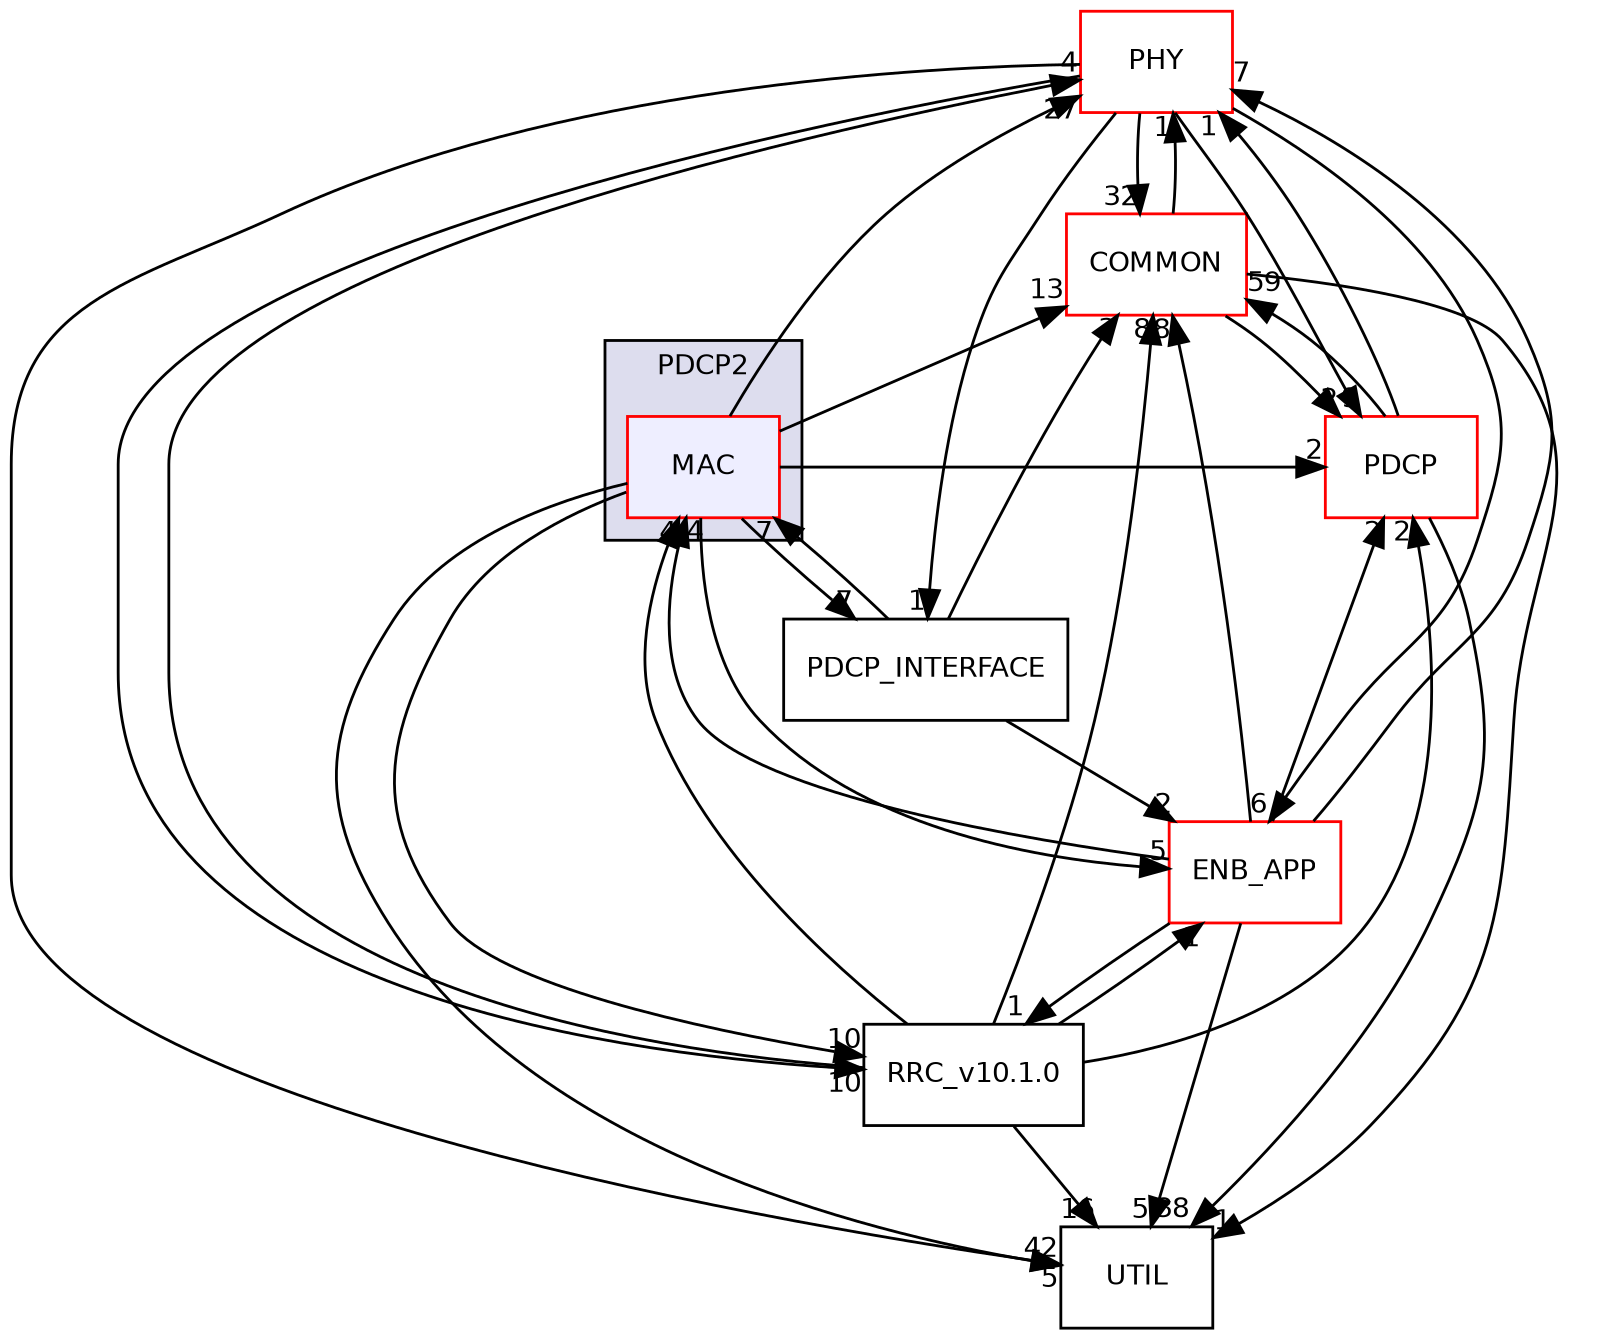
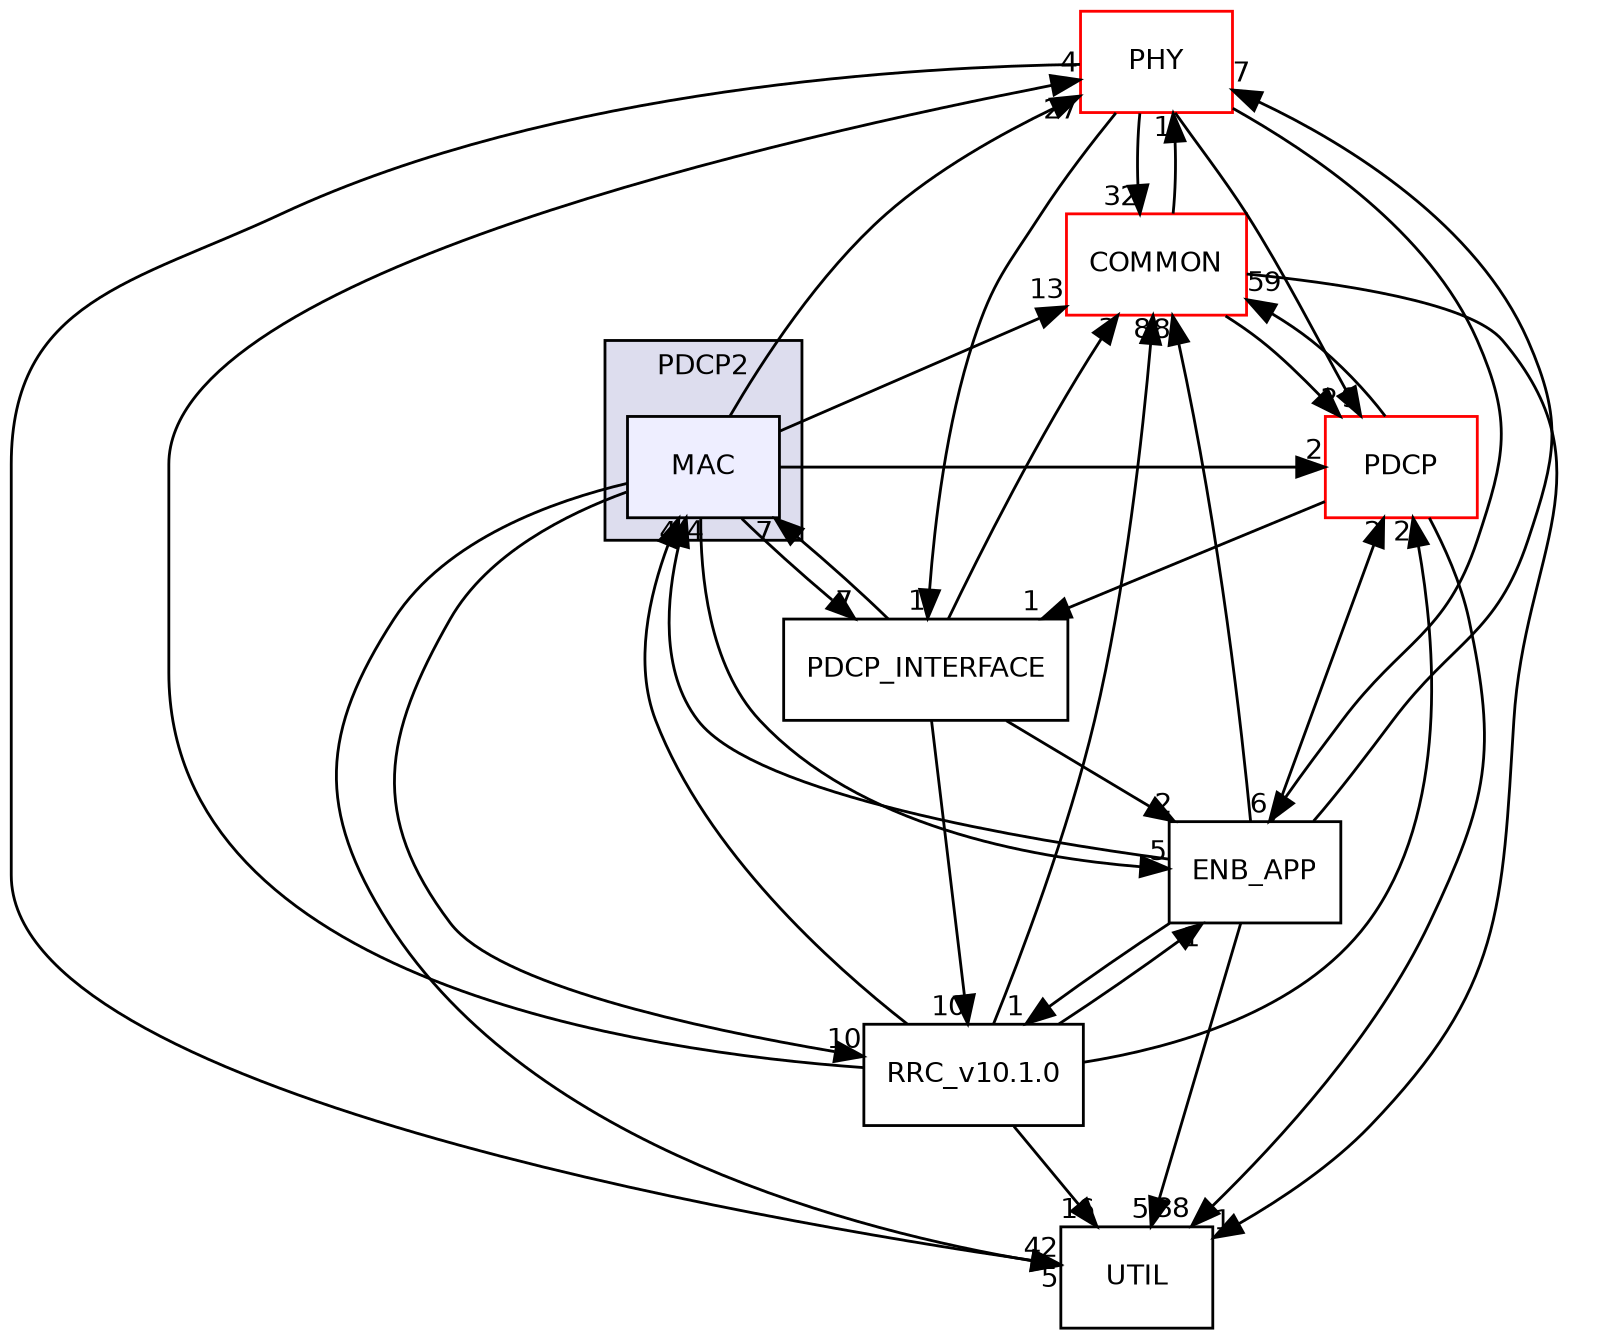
  digraph {
    compound=true
    node [fillcolor=white fontname=Helvetica fontsize=10 shape=box style=filled color=red]
    edge [headlabel=1 labeldistance=1.5 labelfontname=Helvetica labelfontsize=10]
-   n1 [fillcolor="#eeeeff" label=MAC pencolor=black]
+   n1 [fillcolor="#eeeeff" label=MAC pencolor=black color=""]
    n2 [label=PHY]
    n3 [color=black label=UTIL]
    n4 [label=COMMON fillcolor="" style=""]
    n5 [label="RRC_v10.1.0" fillcolor="" style="" color=""]
    n6 [label=PDCP_INTERFACE fillcolor="" style="" color=""]
    n7 [label=PDCP]
-   n8 [label=ENB_APP]
+   n8 [color=black label=ENB_APP]
    subgraph cluster_1 {
      bgcolor="#ddddee"
      fontname=Helvetica
      fontsize=10
      label=PDCP2
      pencolor=black
      n1
    }
    n1 -> n2 [headlabel=27]
    n1 -> n3 [headlabel=42]
    n1 -> n4 [headlabel=13]
    n1 -> n5 [headlabel=10]
    n1 -> n6 [headlabel=7]
    n1 -> n7 [headlabel=2]
    n1 -> n8 [headlabel=5]
    n2 -> n3 [headlabel=5]
    n2 -> n4 [headlabel=32]
-   n2 -> n5 [headlabel=10]
+   n6 -> n5 [headlabel=10]
    n2 -> n6
    n2 -> n7 [headlabel=9]
    n2 -> n8 [headlabel=6]
    n4 -> n2
    n4 -> n3
    n4 -> n7 [headlabel=2]
    n5 -> n1 [headlabel=4]
    n5 -> n2 [headlabel=4]
    n5 -> n3 [headlabel=16]
    n5 -> n4 [headlabel=8]
    n5 -> n7 [headlabel=2]
    n5 -> n8
    n6 -> n1 [headlabel=7]
    n6 -> n4 [headlabel=3]
    n6 -> n8 [headlabel=2]
-   n7 -> n2
+   n7 -> n6
    n7 -> n3 [headlabel=38]
    n7 -> n4 [headlabel=59]
    n8 -> n1 [headlabel=4]
    n8 -> n2 [headlabel=7]
    n8 -> n3 [headlabel=5]
    n8 -> n4 [headlabel=8]
    n8 -> n5
    n8 -> n7 [headlabel=2]
  }
